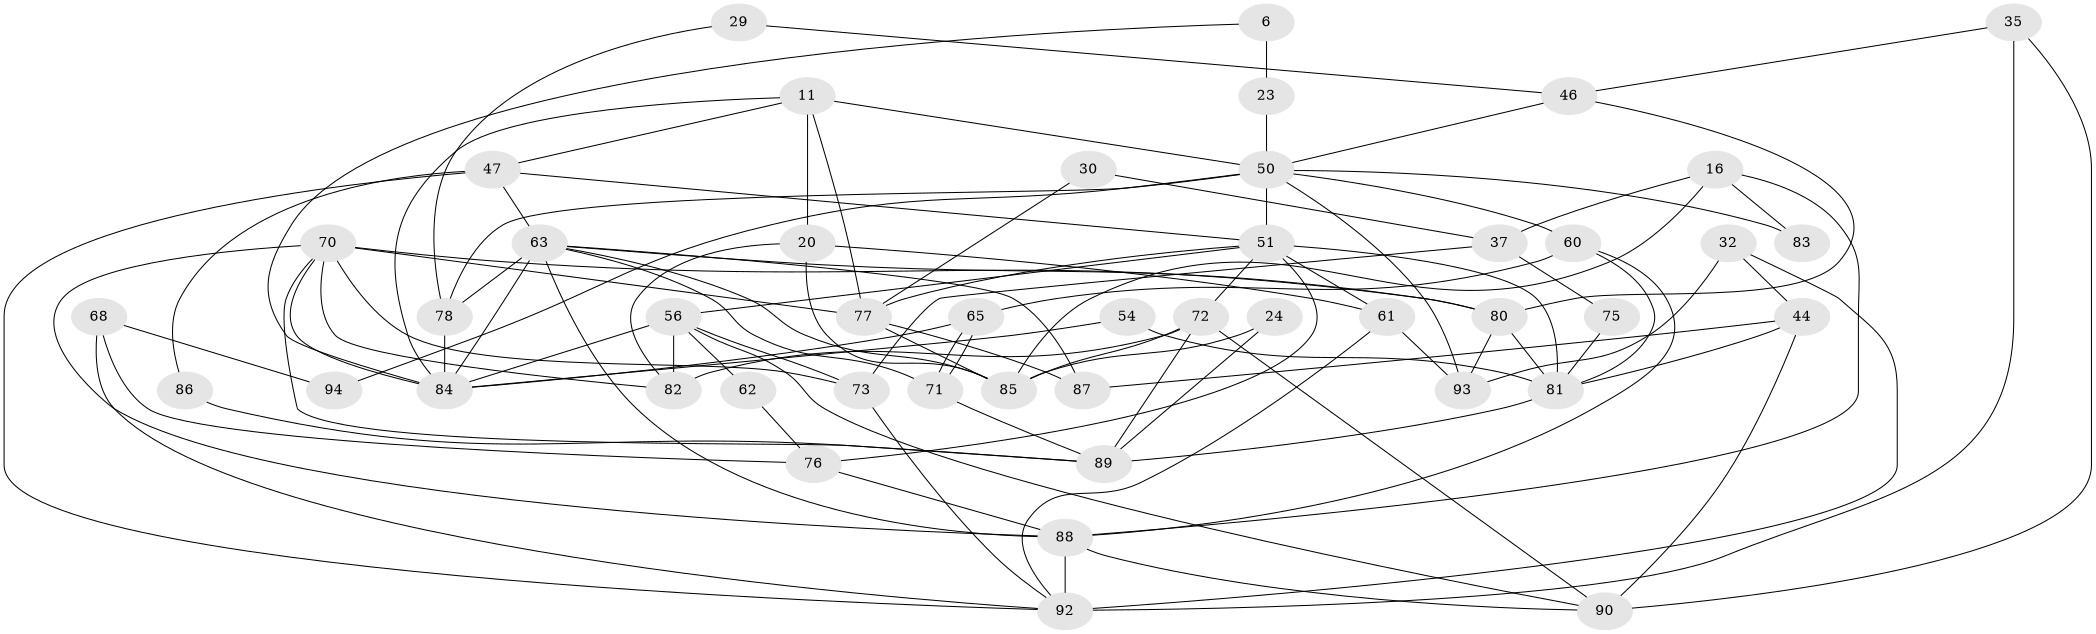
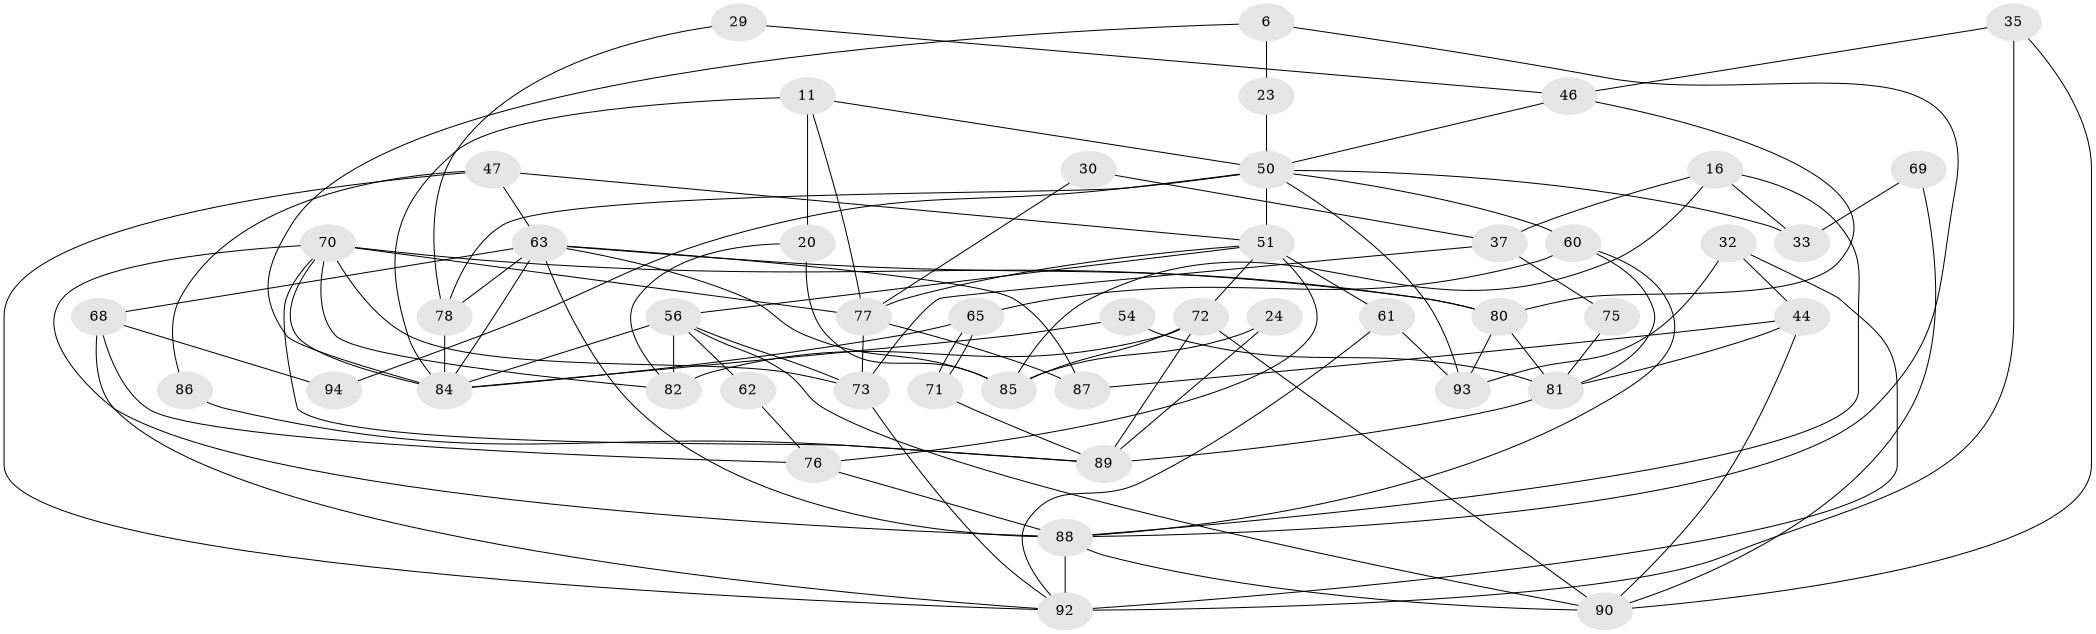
  graph {
    node [color=gray90 style=filled]
    6
    23
    84 [super="+25+48"]
    88 [super="+57"]
    50 [super="+9+18"]
    92 [super="+91+79"]
    90
    94 [super="+66"]
    11
    20
    47
    77 [super="+40+52"]
    85 [super="+64+21"]
    61
    82
    51 [super="+15"]
    63 [super="+28+3+59"]
    86
-   83
+   83 [label=33]
    78 [super="+53"]
    93 [super="+4"]
    60
    87 [super="+1"]
    37 [super="+33"]
    73
    75 [super="+58"]
    16
    24
    89 [super="+67"]
    29
    46
    80 [super="+17+74"]
    30
    32
    44
    81 [super="+45+42"]
    35
    56 [super="+55"]
    72 [super="+31"]
    76
    71 [super="+26"]
    65
    62
    54
+   69
    68 [super="+43"]
    70 [super="+27+49"]
    6 -- 23
    6 -- 84
+   6 -- 88
    23 -- 50
    88 -- 92 [weight=3]
    88 -- 90
    50 -- 94
    50 -- 51
    50 -- 83
    50 -- 78 [weight=2]
    50 -- 93
    50 -- 60
    11 -- 84
    11 -- 50
    11 -- 20
-   11 -- 47
    11 -- 77
    20 -- 85
-   20 -- 61
    20 -- 82
    47 -- 92 [weight=2]
    47 -- 51
    47 -- 63
    47 -- 86
-   77 -- 85
+   77 -- 73
    77 -- 87 [weight=3]
    61 -- 92
    61 -- 93
    51 -- 77
    51 -- 61
-   51 -- 81 [weight=2]
    51 -- 56
    51 -- 72
    51 -- 76
    63 -- 84 [weight=2]
    63 -- 88 [weight=3]
    63 -- 85 [weight=3]
    63 -- 78 [weight=2]
    63 -- 87
    63 -- 80 [weight=2]
-   63 -- 71 [weight=2]
+   63 -- 68 [weight=2]
    86 -- 89 [weight=2]
    78 -- 84
    60 -- 88
    60 -- 81
    60 -- 65
    37 -- 73
    37 -- 75 [weight=2]
    73 -- 92
    75 -- 81 [weight=2]
    16 -- 88 [weight=2]
    16 -- 85
    16 -- 83
    16 -- 37 [weight=2]
    24 -- 85
    24 -- 89 [weight=2]
    29 -- 78
    29 -- 46
    46 -- 50
    46 -- 80
    80 -- 93
    80 -- 81 [weight=2]
    30 -- 77
    30 -- 37
    32 -- 92
    32 -- 93
    32 -- 44
    44 -- 90
    44 -- 87
    44 -- 81
    81 -- 89
    35 -- 92 [weight=2]
    35 -- 90
    35 -- 46
    56 -- 84
    56 -- 90
    56 -- 82 [weight=2]
    56 -- 73
    56 -- 62
    72 -- 90
    72 -- 85
    72 -- 82
    72 -- 89
    76 -- 88
    71 -- 89
    65 -- 84
    65 -- 71
    65 -- 71
    62 -- 76
    54 -- 84
    54 -- 81
+   69 -- 90
+   69 -- 83
    68 -- 92
    68 -- 94
    68 -- 76
    70 -- 84 [weight=3]
    70 -- 88
    70 -- 77 [weight=2]
    70 -- 82
    70 -- 73
    70 -- 89
    70 -- 80 [weight=2]
  }
